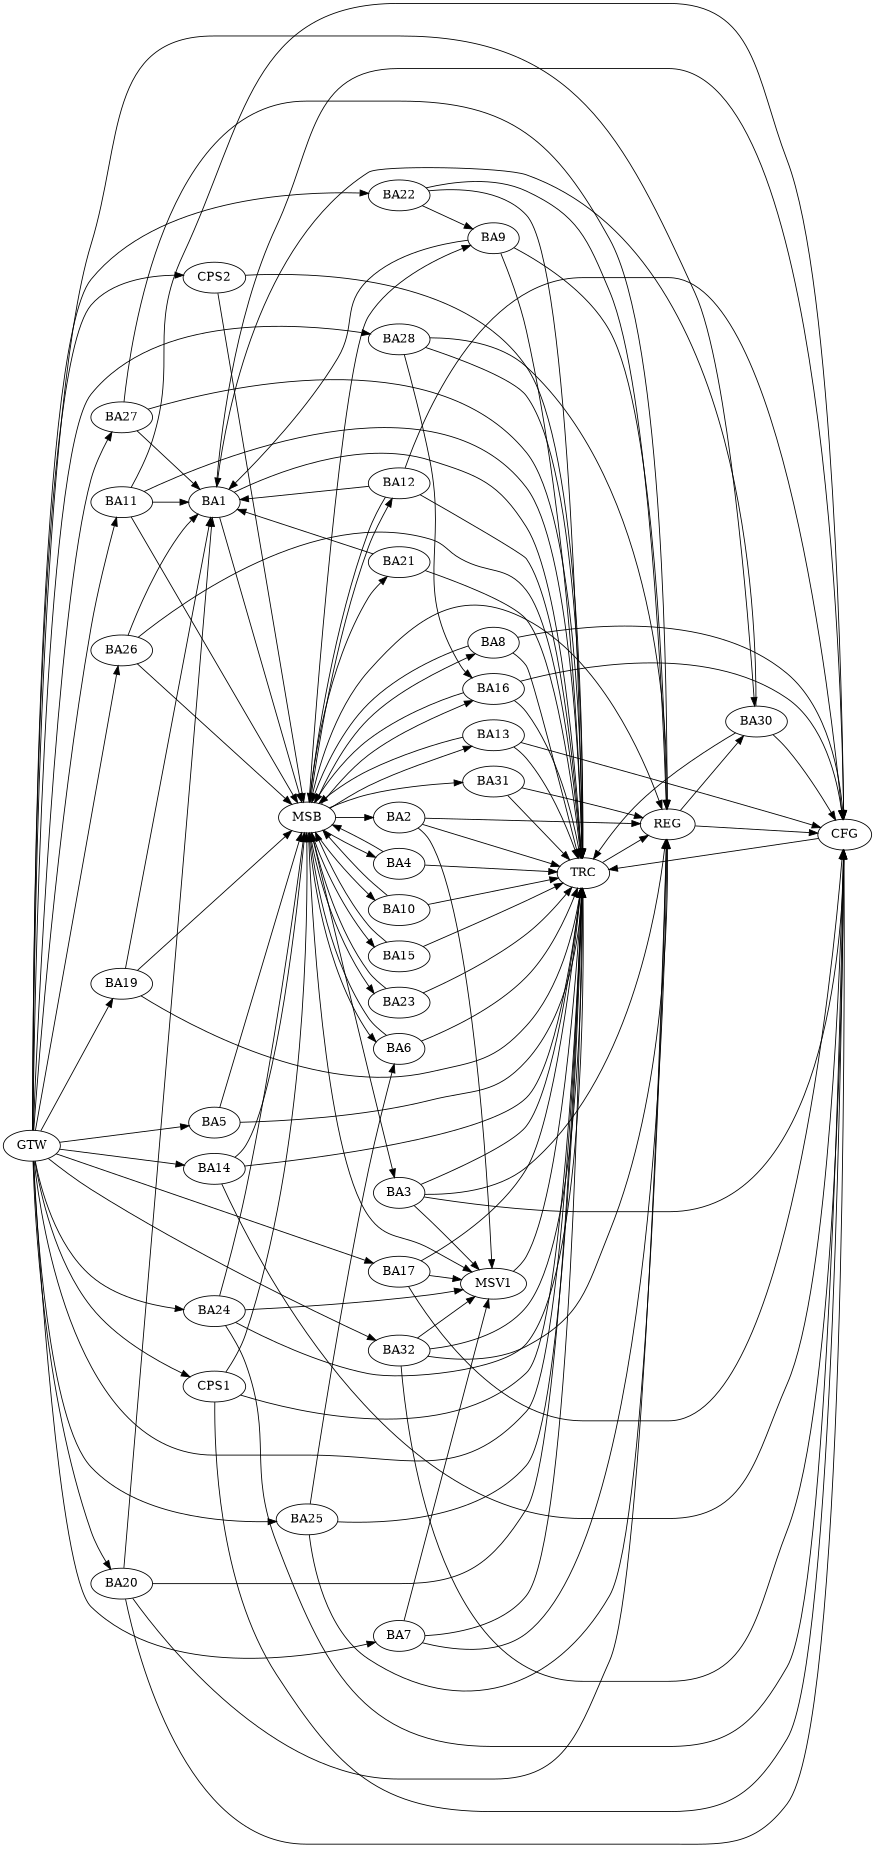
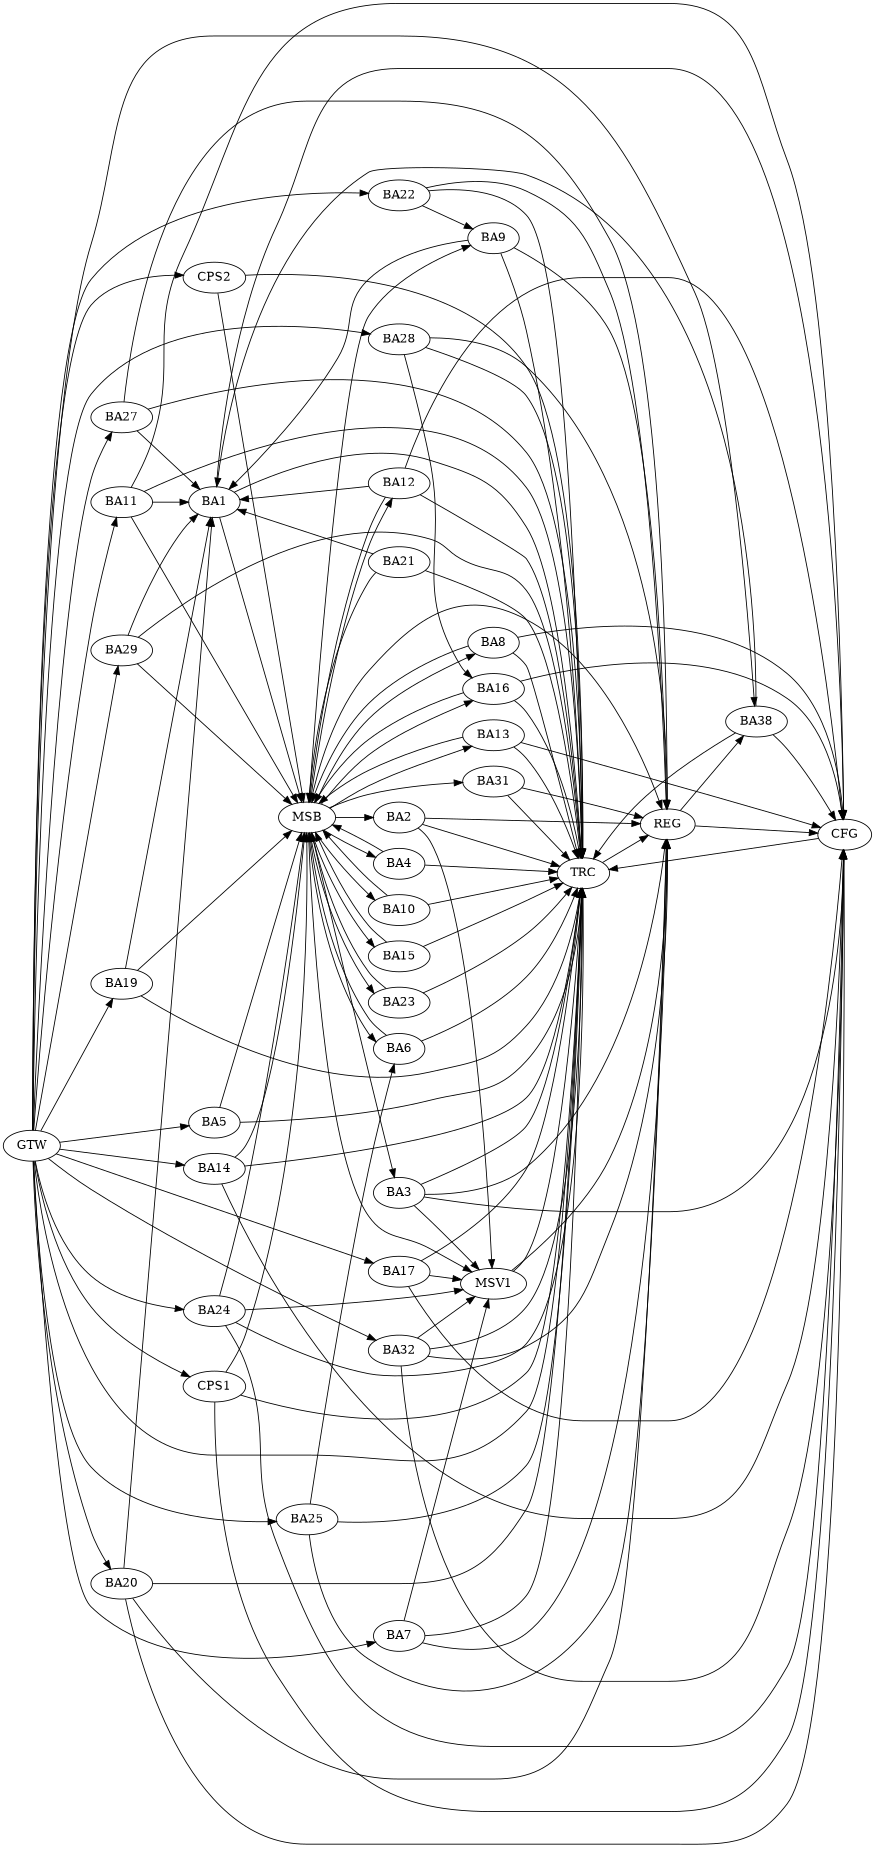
  strict digraph {
    rankdir=LR
    n1 [label=BA1]
    n2 [label=MSB]
    n3 [label=CFG]
    n4 [label=TRC]
    n5 [label=BA2]
    n6 [label=REG]
    n7 [label=MSV1]
    n8 [label=BA3]
    n9 [label=BA4]
    n10 [label=BA6]
    n11 [label=BA8]
    n12 [label=BA9]
    n13 [label=BA10]
    n14 [label=BA12]
    n15 [label=BA13]
    n16 [label=BA15]
    n17 [label=BA16]
    n18 [label=BA23]
    n19 [label=BA31]
-   n20 [label=BA30]
+   n20 [label=BA38]
    n21 [label=BA5]
    n22 [label=BA7]
    n23 [label=BA11]
    n24 [label=BA14]
    n25 [label=BA17]
    n26 [label=BA19]
    n27 [label=BA20]
    n28 [label=BA21]
    n29 [label=BA22]
    n30 [label=BA24]
    n31 [label=BA25]
-   n32 [label=BA26]
+   n32 [label=BA29]
    n33 [label=BA27]
    n34 [label=BA28]
    n35 [label=BA32]
    n36 [label=CPS1]
    n37 [label=CPS2]
    n38 [label=GTW]
    n1 -> n2
    n1 -> n3
    n1 -> n4
    n2 -> n5
    n2 -> n6
    n2 -> n7
    n2 -> n8
    n2 -> n9
    n2 -> n10
    n2 -> n11
    n2 -> n12
    n2 -> n13
    n2 -> n14
    n2 -> n15
    n2 -> n16
    n2 -> n17
    n2 -> n18
    n2 -> n19
    n3 -> n4
    n4 -> n6
    n5 -> n4
    n5 -> n6
    n5 -> n7
    n6 -> n3
    n6 -> n20
    n7 -> n4
+   n7 -> n6
    n8 -> n3
    n8 -> n4
    n8 -> n6
    n8 -> n7
    n9 -> n2
    n9 -> n4
    n10 -> n2
    n10 -> n4
    n11 -> n2
    n11 -> n3
    n11 -> n4
    n12 -> n1
    n12 -> n4
    n12 -> n6
    n13 -> n2
    n13 -> n4
    n14 -> n1
    n14 -> n2
    n14 -> n3
    n14 -> n4
    n15 -> n2
    n15 -> n3
    n15 -> n4
    n16 -> n2
    n16 -> n4
    n17 -> n2
    n17 -> n3
    n17 -> n4
    n18 -> n2
    n18 -> n4
    n19 -> n4
    n19 -> n6
    n20 -> n1
    n20 -> n3
    n20 -> n4
    n21 -> n2
    n21 -> n4
    n22 -> n4
    n22 -> n6
    n22 -> n7
    n23 -> n1
    n23 -> n2
    n23 -> n3
    n23 -> n4
    n24 -> n2
    n24 -> n3
    n24 -> n4
    n25 -> n3
    n25 -> n4
    n25 -> n7
    n26 -> n1
    n26 -> n2
    n26 -> n4
    n27 -> n1
    n27 -> n3
    n27 -> n4
    n27 -> n6
    n28 -> n1
-   n2 -> n28
+   n28 -> n2
    n28 -> n4
    n29 -> n4
    n29 -> n6
    n29 -> n12
    n30 -> n2
    n30 -> n3
    n30 -> n4
    n30 -> n7
    n31 -> n4
    n31 -> n6
    n31 -> n10
    n32 -> n1
    n32 -> n2
    n32 -> n4
    n33 -> n1
    n33 -> n4
    n33 -> n6
    n34 -> n4
    n34 -> n6
    n34 -> n17
    n35 -> n3
    n35 -> n4
    n35 -> n6
    n35 -> n7
    n36 -> n2
    n36 -> n3
    n36 -> n4
    n37 -> n2
    n37 -> n4
    n38 -> n4
    n38 -> n20
    n38 -> n21
    n38 -> n22
    n38 -> n23
    n38 -> n24
    n38 -> n25
    n38 -> n26
    n38 -> n27
    n38 -> n29
    n38 -> n30
    n38 -> n31
    n38 -> n32
    n38 -> n33
    n38 -> n34
    n38 -> n35
    n38 -> n36
    n38 -> n37
  }
